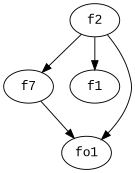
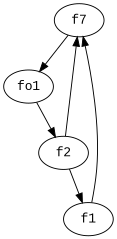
  strict digraph {
    fontname="Liberation Mono"
    node [fontname="Liberation Mono"]
    edge [fontname="Liberation Mono" weight=2]
    n1 [label=f7]
    f1
    fo1
    f2
    n1 -> fo1
+   f1 -> n1
    f2 -> n1
    f2 -> f1
-   f2 -> fo1
+   fo1 -> f2
  }
